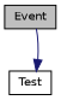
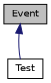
  digraph {
    node [color=black fontname=Helvetica fontsize=10 shape=record style=filled]
    n1 [fillcolor=grey75 fontcolor=black height=0.2 label=Event width=0.4]
    n2 [fillcolor=white height=0.2 label=Test width=0.4]
-   n2 -> n1 [color=midnightblue dir=back fontname=Helvetica fontsize=10 labelfontname=Helvetica labelfontsize=10 style=solid]
+   n1 -> n2 [color=midnightblue dir=back fontname=Helvetica fontsize=10 labelfontname=Helvetica labelfontsize=10 style=solid]
  }
